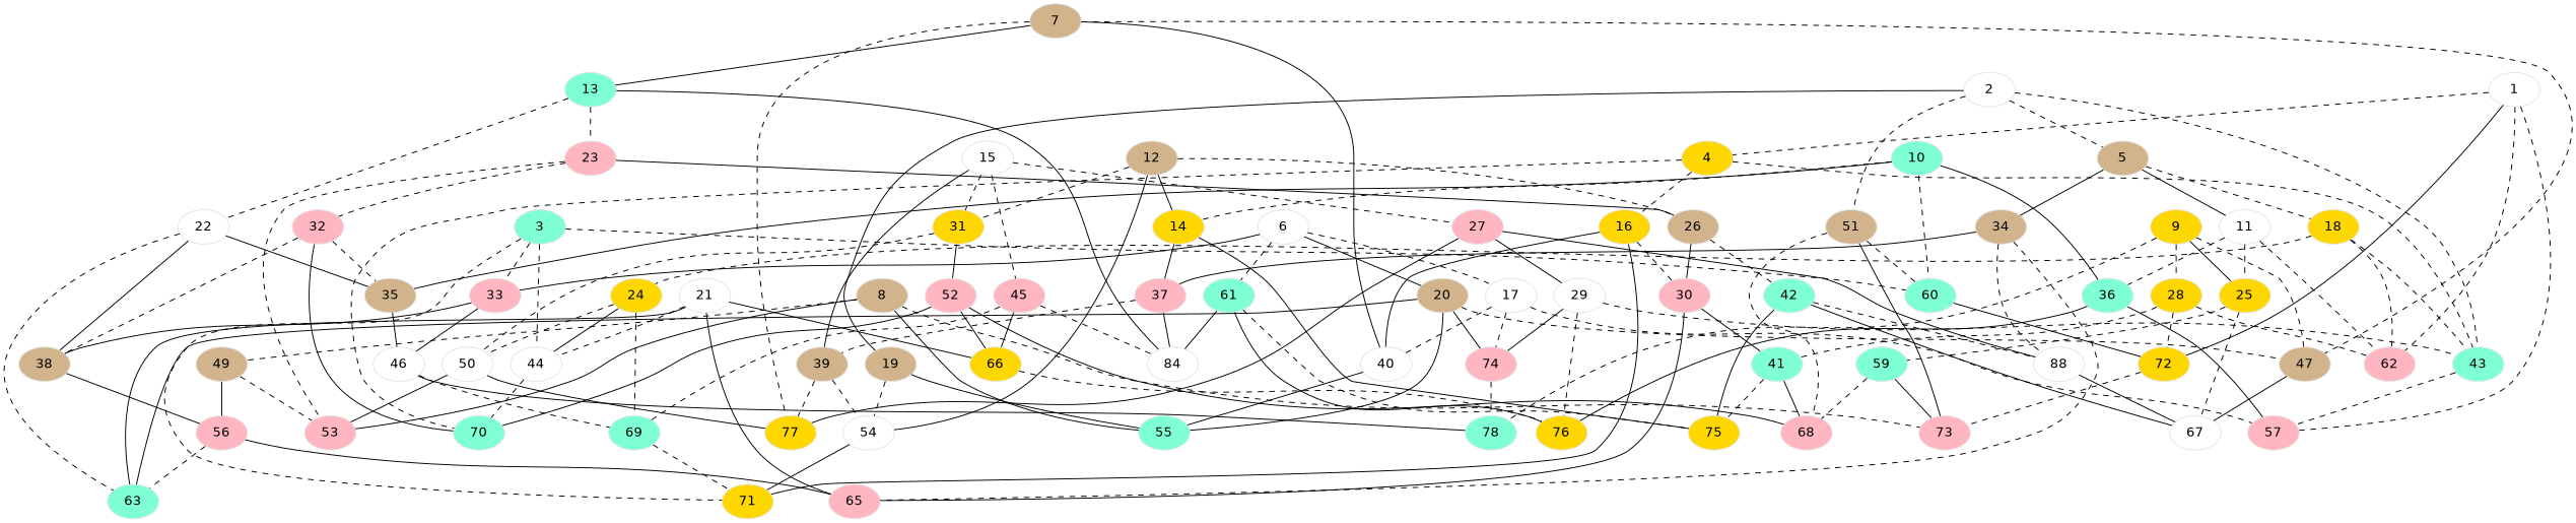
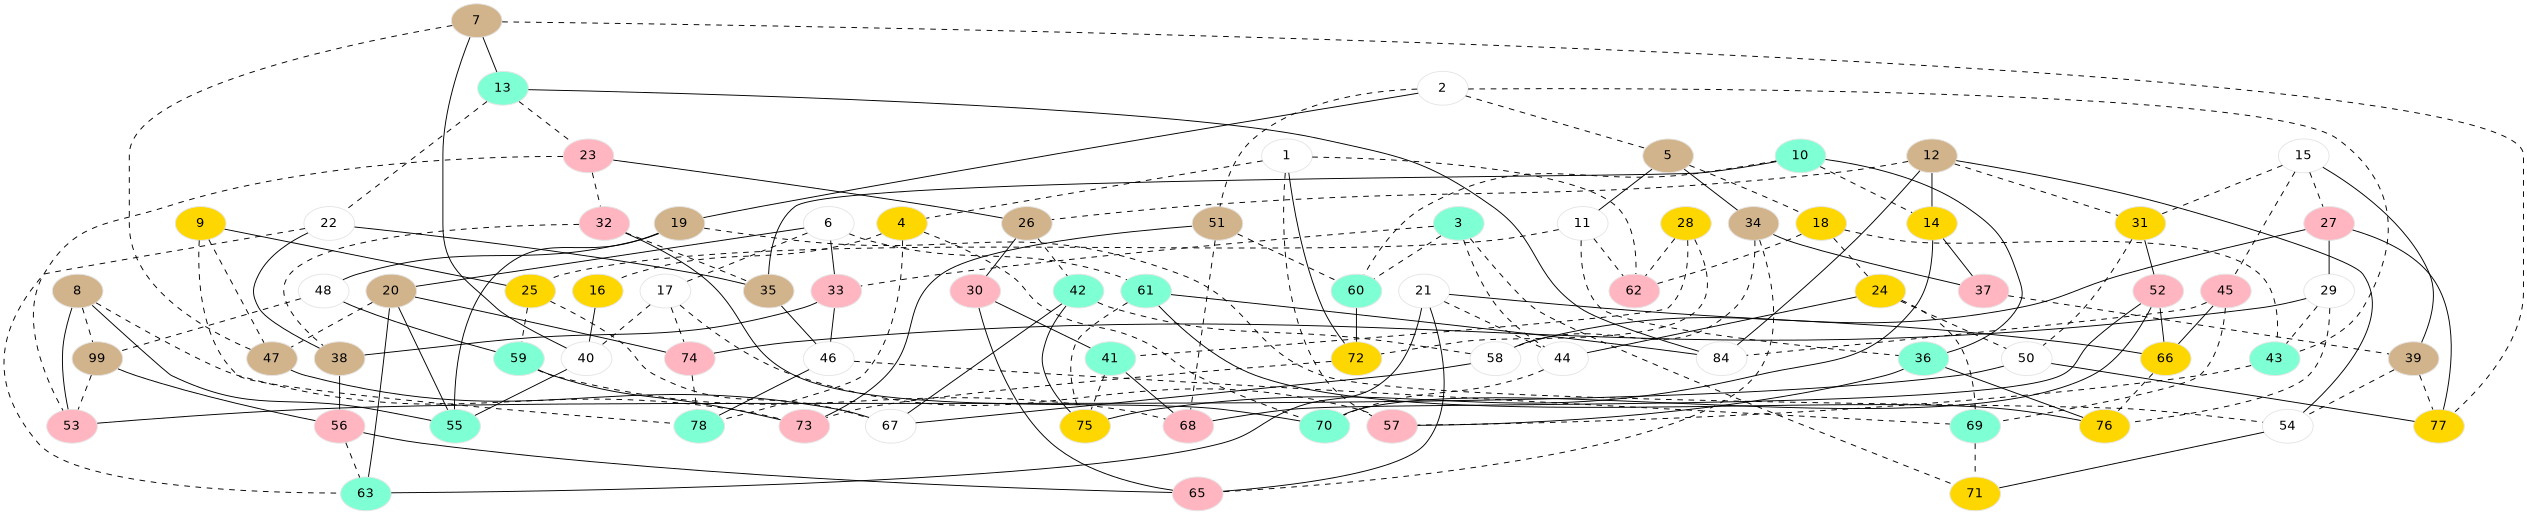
  graph {
    fontname="DejaVu Sans"
    node [color=gray90 fillcolor=white fontname="DejaVu Sans" style=filled]
    edge [fontname="DejaVu Sans" style=dashed]
    4 [fillcolor=gold]
    1
    57 [fillcolor=lightpink]
    62 [fillcolor=lightpink]
    72 [fillcolor=gold]
    16 [fillcolor=gold]
    70 [fillcolor=aquamarine]
    78 [fillcolor=aquamarine]
    73 [fillcolor=lightpink]
    5 [fillcolor=tan]
    2
    19 [fillcolor=tan]
    43 [fillcolor=aquamarine]
    51 [fillcolor=tan]
    11
    18 [fillcolor=gold]
    34 [fillcolor=tan]
    55 [fillcolor=aquamarine]
    54
+   48
    60 [fillcolor=aquamarine]
    68 [fillcolor=lightpink]
    3 [fillcolor=aquamarine]
    33 [fillcolor=lightpink]
    44
    71 [fillcolor=gold]
    38 [fillcolor=tan]
    46
    40
    30 [fillcolor=lightpink]
    25 [fillcolor=gold]
    36 [fillcolor=aquamarine]
    24 [fillcolor=gold]
    37 [fillcolor=lightpink]
    65 [fillcolor=lightpink]
-   58 [label=88]
+   58
    6
    17
    20 [fillcolor=tan]
    61 [fillcolor=aquamarine]
    74 [fillcolor=lightpink]
    47 [fillcolor=tan]
    63 [fillcolor=aquamarine]
    n44 [label=84]
    75 [fillcolor=gold]
    76 [fillcolor=gold]
    7 [fillcolor=tan]
    13 [fillcolor=aquamarine]
    77 [fillcolor=gold]
    22
    23 [fillcolor=lightpink]
    67
    8 [fillcolor=tan]
-   49 [fillcolor=tan]
+   49 [fillcolor=tan label=99]
    53 [fillcolor=lightpink]
    56 [fillcolor=lightpink]
    9 [fillcolor=gold]
    28 [fillcolor=gold]
    59 [fillcolor=aquamarine]
    41 [fillcolor=aquamarine]
    10 [fillcolor=aquamarine]
    14 [fillcolor=gold]
    35 [fillcolor=tan]
    12 [fillcolor=tan]
    26 [fillcolor=tan]
    31 [fillcolor=gold]
    42 [fillcolor=aquamarine]
    50
    52 [fillcolor=lightpink]
    32 [fillcolor=lightpink]
    39 [fillcolor=tan]
    15
    27 [fillcolor=lightpink]
    45 [fillcolor=lightpink]
    29
    66 [fillcolor=gold]
    69 [fillcolor=aquamarine]
    21
    4 -- 16
    4 -- 70
-   4 -- 43
+   4 -- 78
    1 -- 4
    1 -- 57
    1 -- 62
    1 -- 72 [style=solid]
    72 -- 73
-   16 -- 71 [style=solid]
    16 -- 40 [style=solid]
-   16 -- 30
    5 -- 11 [style=solid]
    5 -- 18
    5 -- 34 [style=solid]
    2 -- 5
    2 -- 19 [style=solid]
    2 -- 43
    2 -- 51
    19 -- 55 [style=solid]
    19 -- 54
+   19 -- 48 [style=solid]
    43 -- 57
    51 -- 73 [style=solid]
    51 -- 60
    51 -- 68
    11 -- 62
    11 -- 25
    11 -- 36
    18 -- 62
    18 -- 43
    18 -- 24
    34 -- 37 [style=solid]
    34 -- 65
    34 -- 58
    54 -- 71 [style=solid]
+   48 -- 49
+   48 -- 59 [style=solid]
    60 -- 72 [style=solid]
    3 -- 60
    3 -- 33
    3 -- 44
    3 -- 71
    33 -- 38 [style=solid]
    33 -- 46 [style=solid]
    44 -- 70
    38 -- 56 [style=solid]
    46 -- 78 [style=solid]
    46 -- 69
    40 -- 55 [style=solid]
    30 -- 65 [style=solid]
    30 -- 41 [style=solid]
    25 -- 67
    25 -- 59
    36 -- 57 [style=solid]
    36 -- 76 [style=solid]
    24 -- 44 [style=solid]
    24 -- 50
    24 -- 69
-   37 -- n44 [style=solid]
+   12 -- n44 [style=solid]
    37 -- 39
    58 -- 67 [style=solid]
    6 -- 33 [style=solid]
    6 -- 17
    6 -- 20 [style=solid]
    6 -- 61
    17 -- 57
    17 -- 40
    17 -- 74
    20 -- 55 [style=solid]
    20 -- 74 [style=solid]
    20 -- 47
    20 -- 63 [style=solid]
    61 -- n44 [style=solid]
    61 -- 75
    61 -- 76 [style=solid]
    74 -- 78
    47 -- 67 [style=solid]
    7 -- 40 [style=solid]
    7 -- 47
    7 -- 13 [style=solid]
    7 -- 77
    13 -- n44 [style=solid]
    13 -- 22
    13 -- 23
    22 -- 38 [style=solid]
    22 -- 63
    22 -- 35 [style=solid]
    23 -- 53
    23 -- 26 [style=solid]
    23 -- 32
    8 -- 73
    8 -- 55 [style=solid]
    8 -- 49
    8 -- 53 [style=solid]
    49 -- 53
    49 -- 56 [style=solid]
    56 -- 65 [style=solid]
    56 -- 63
    9 -- 78
    9 -- 25 [style=solid]
    9 -- 47
-   9 -- 28
    28 -- 62
    28 -- 72
    28 -- 41
    59 -- 73 [style=solid]
    59 -- 68
    41 -- 68 [style=solid]
    41 -- 75
    10 -- 60
    10 -- 36 [style=solid]
    10 -- 14
    10 -- 35 [style=solid]
    14 -- 37 [style=solid]
    14 -- 75 [style=solid]
    35 -- 46 [style=solid]
    12 -- 54 [style=solid]
    12 -- 14 [style=solid]
    12 -- 26
    12 -- 31
    26 -- 30 [style=solid]
    26 -- 42
    31 -- 50
    31 -- 52 [style=solid]
    42 -- 58
    42 -- 75 [style=solid]
    42 -- 67 [style=solid]
    50 -- 77 [style=solid]
    50 -- 53 [style=solid]
    52 -- 70 [style=solid]
    52 -- 68 [style=solid]
    52 -- 66 [style=solid]
    32 -- 70 [style=solid]
    32 -- 38
    32 -- 35
    39 -- 54
    39 -- 77
    15 -- 31
    15 -- 39 [style=solid]
    15 -- 27
    15 -- 45
    27 -- 58 [style=solid]
    27 -- 77 [style=solid]
    27 -- 29 [style=solid]
    45 -- n44
    45 -- 66 [style=solid]
    45 -- 69
    29 -- 43
    29 -- 74 [style=solid]
    29 -- 76
    66 -- 76
    69 -- 71
    21 -- 44
    21 -- 65 [style=solid]
    21 -- 63 [style=solid]
    21 -- 66 [style=solid]
  }
